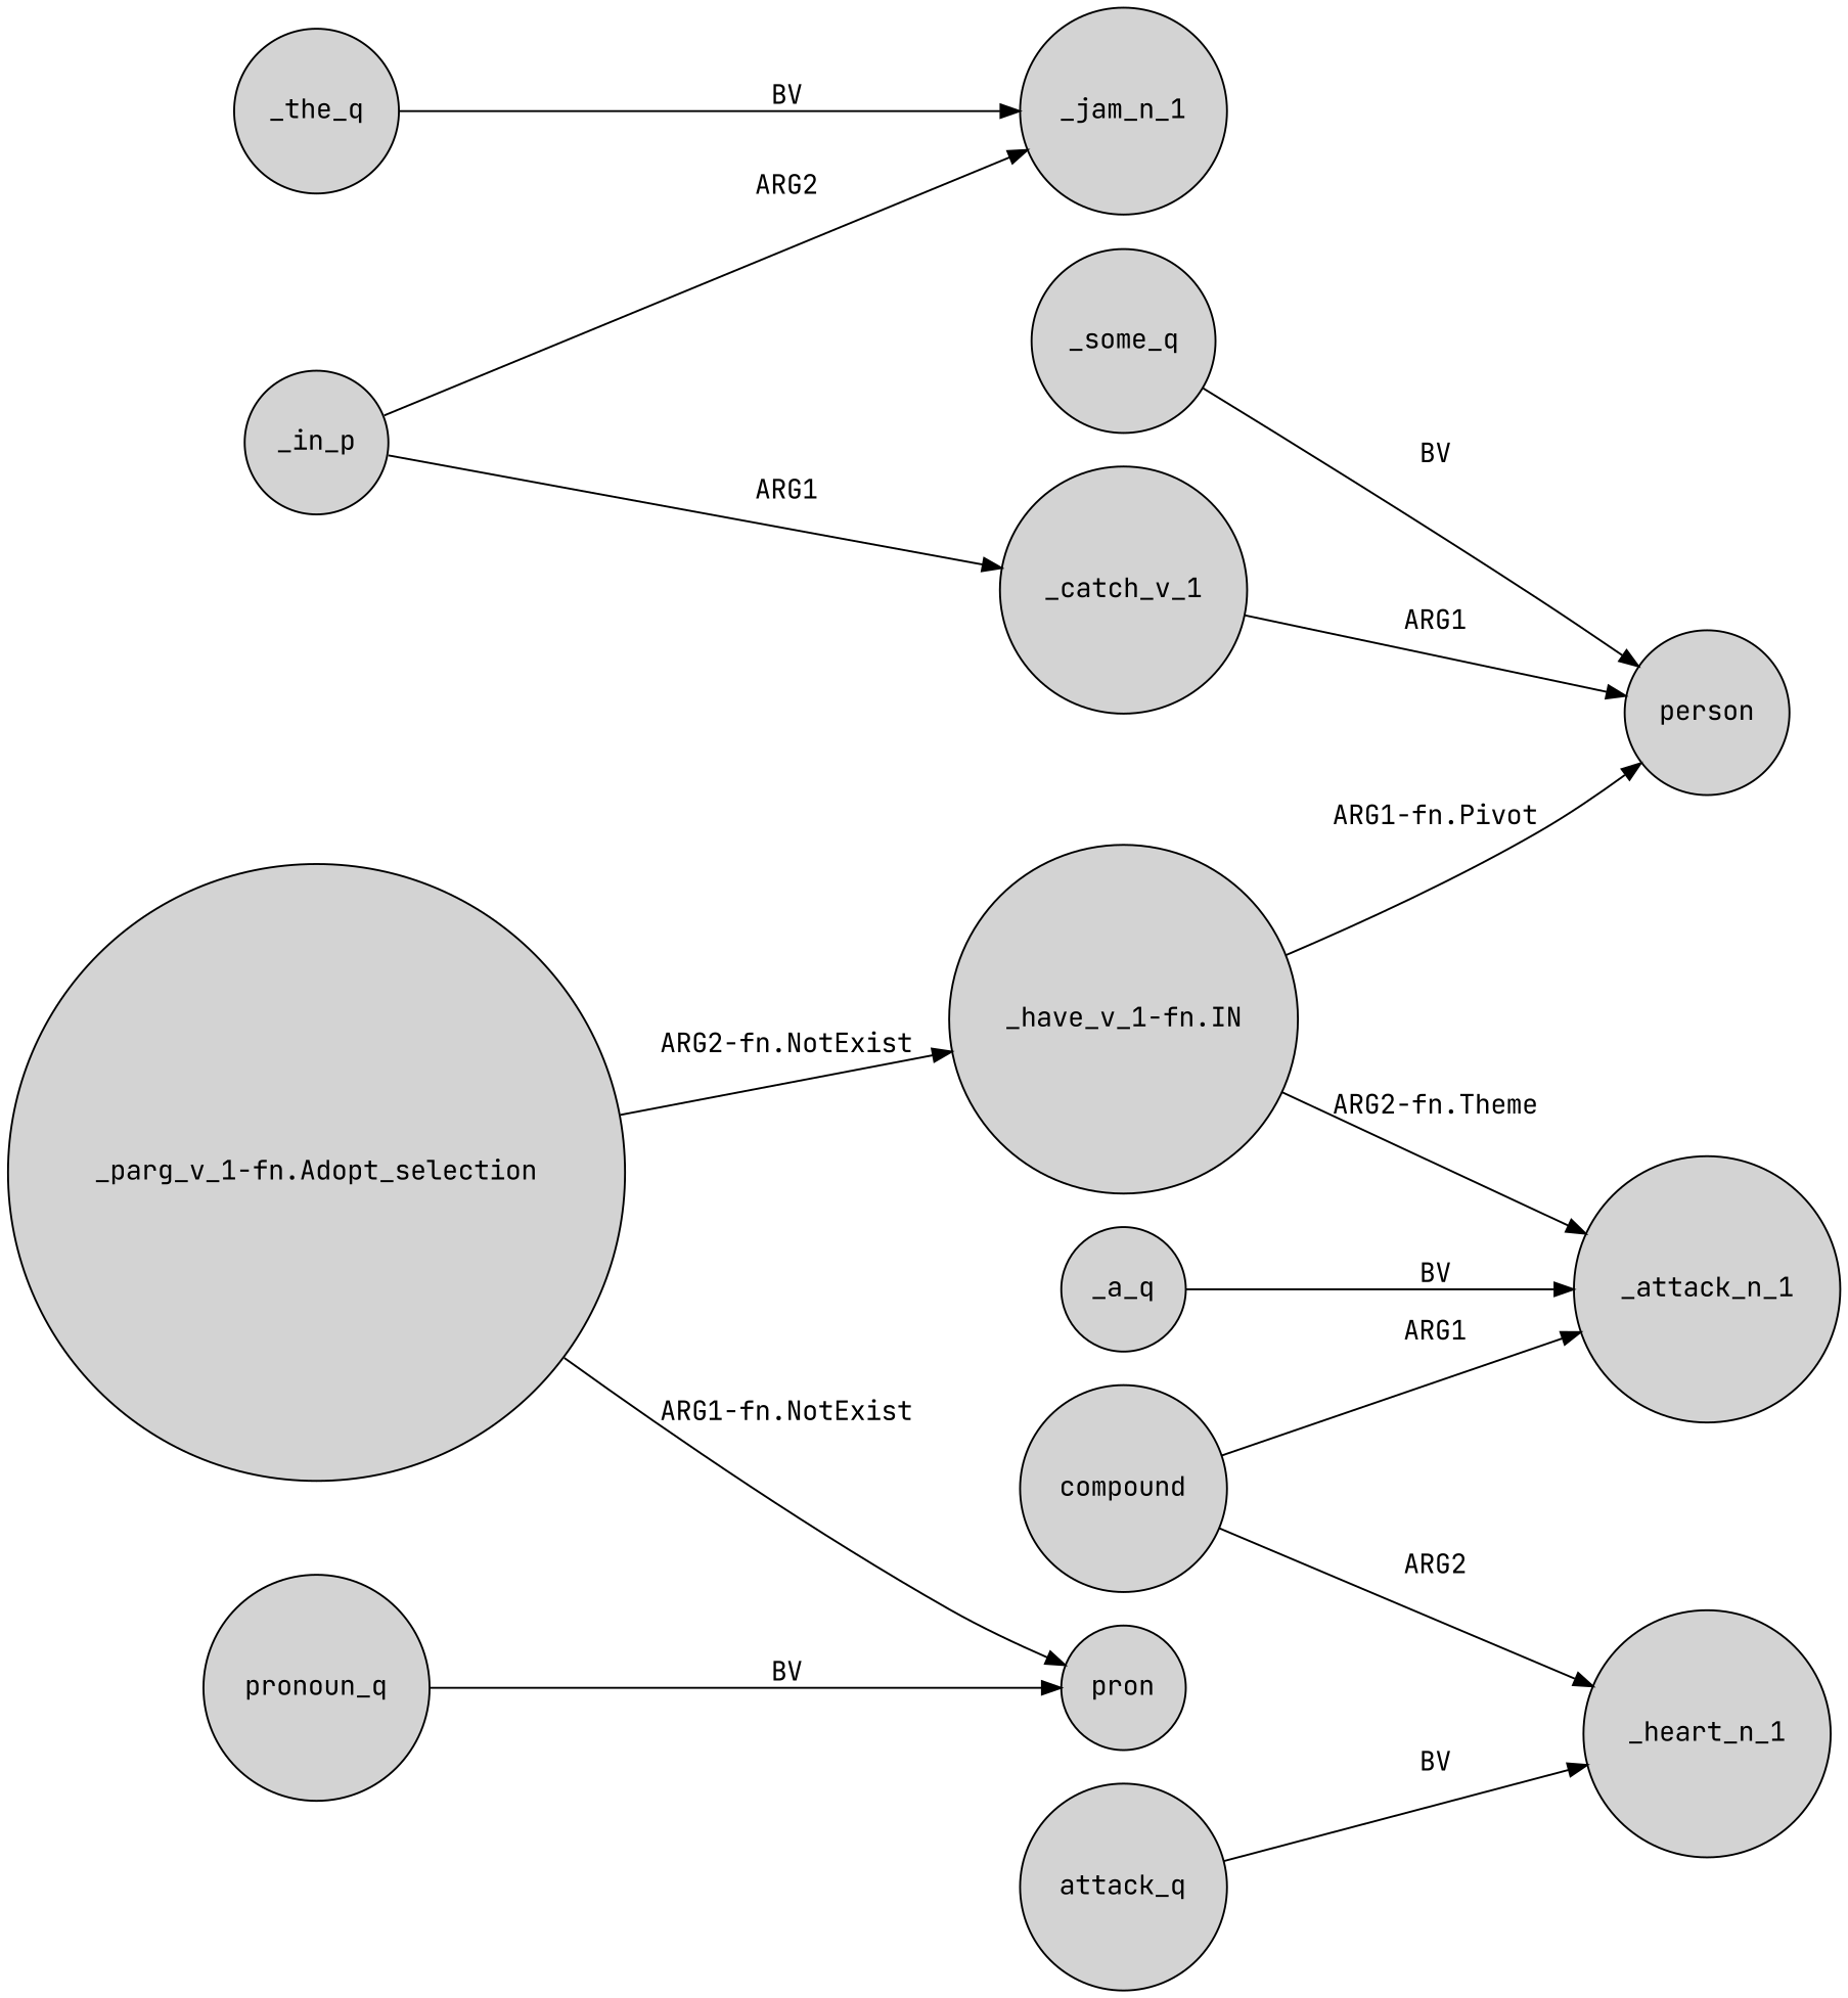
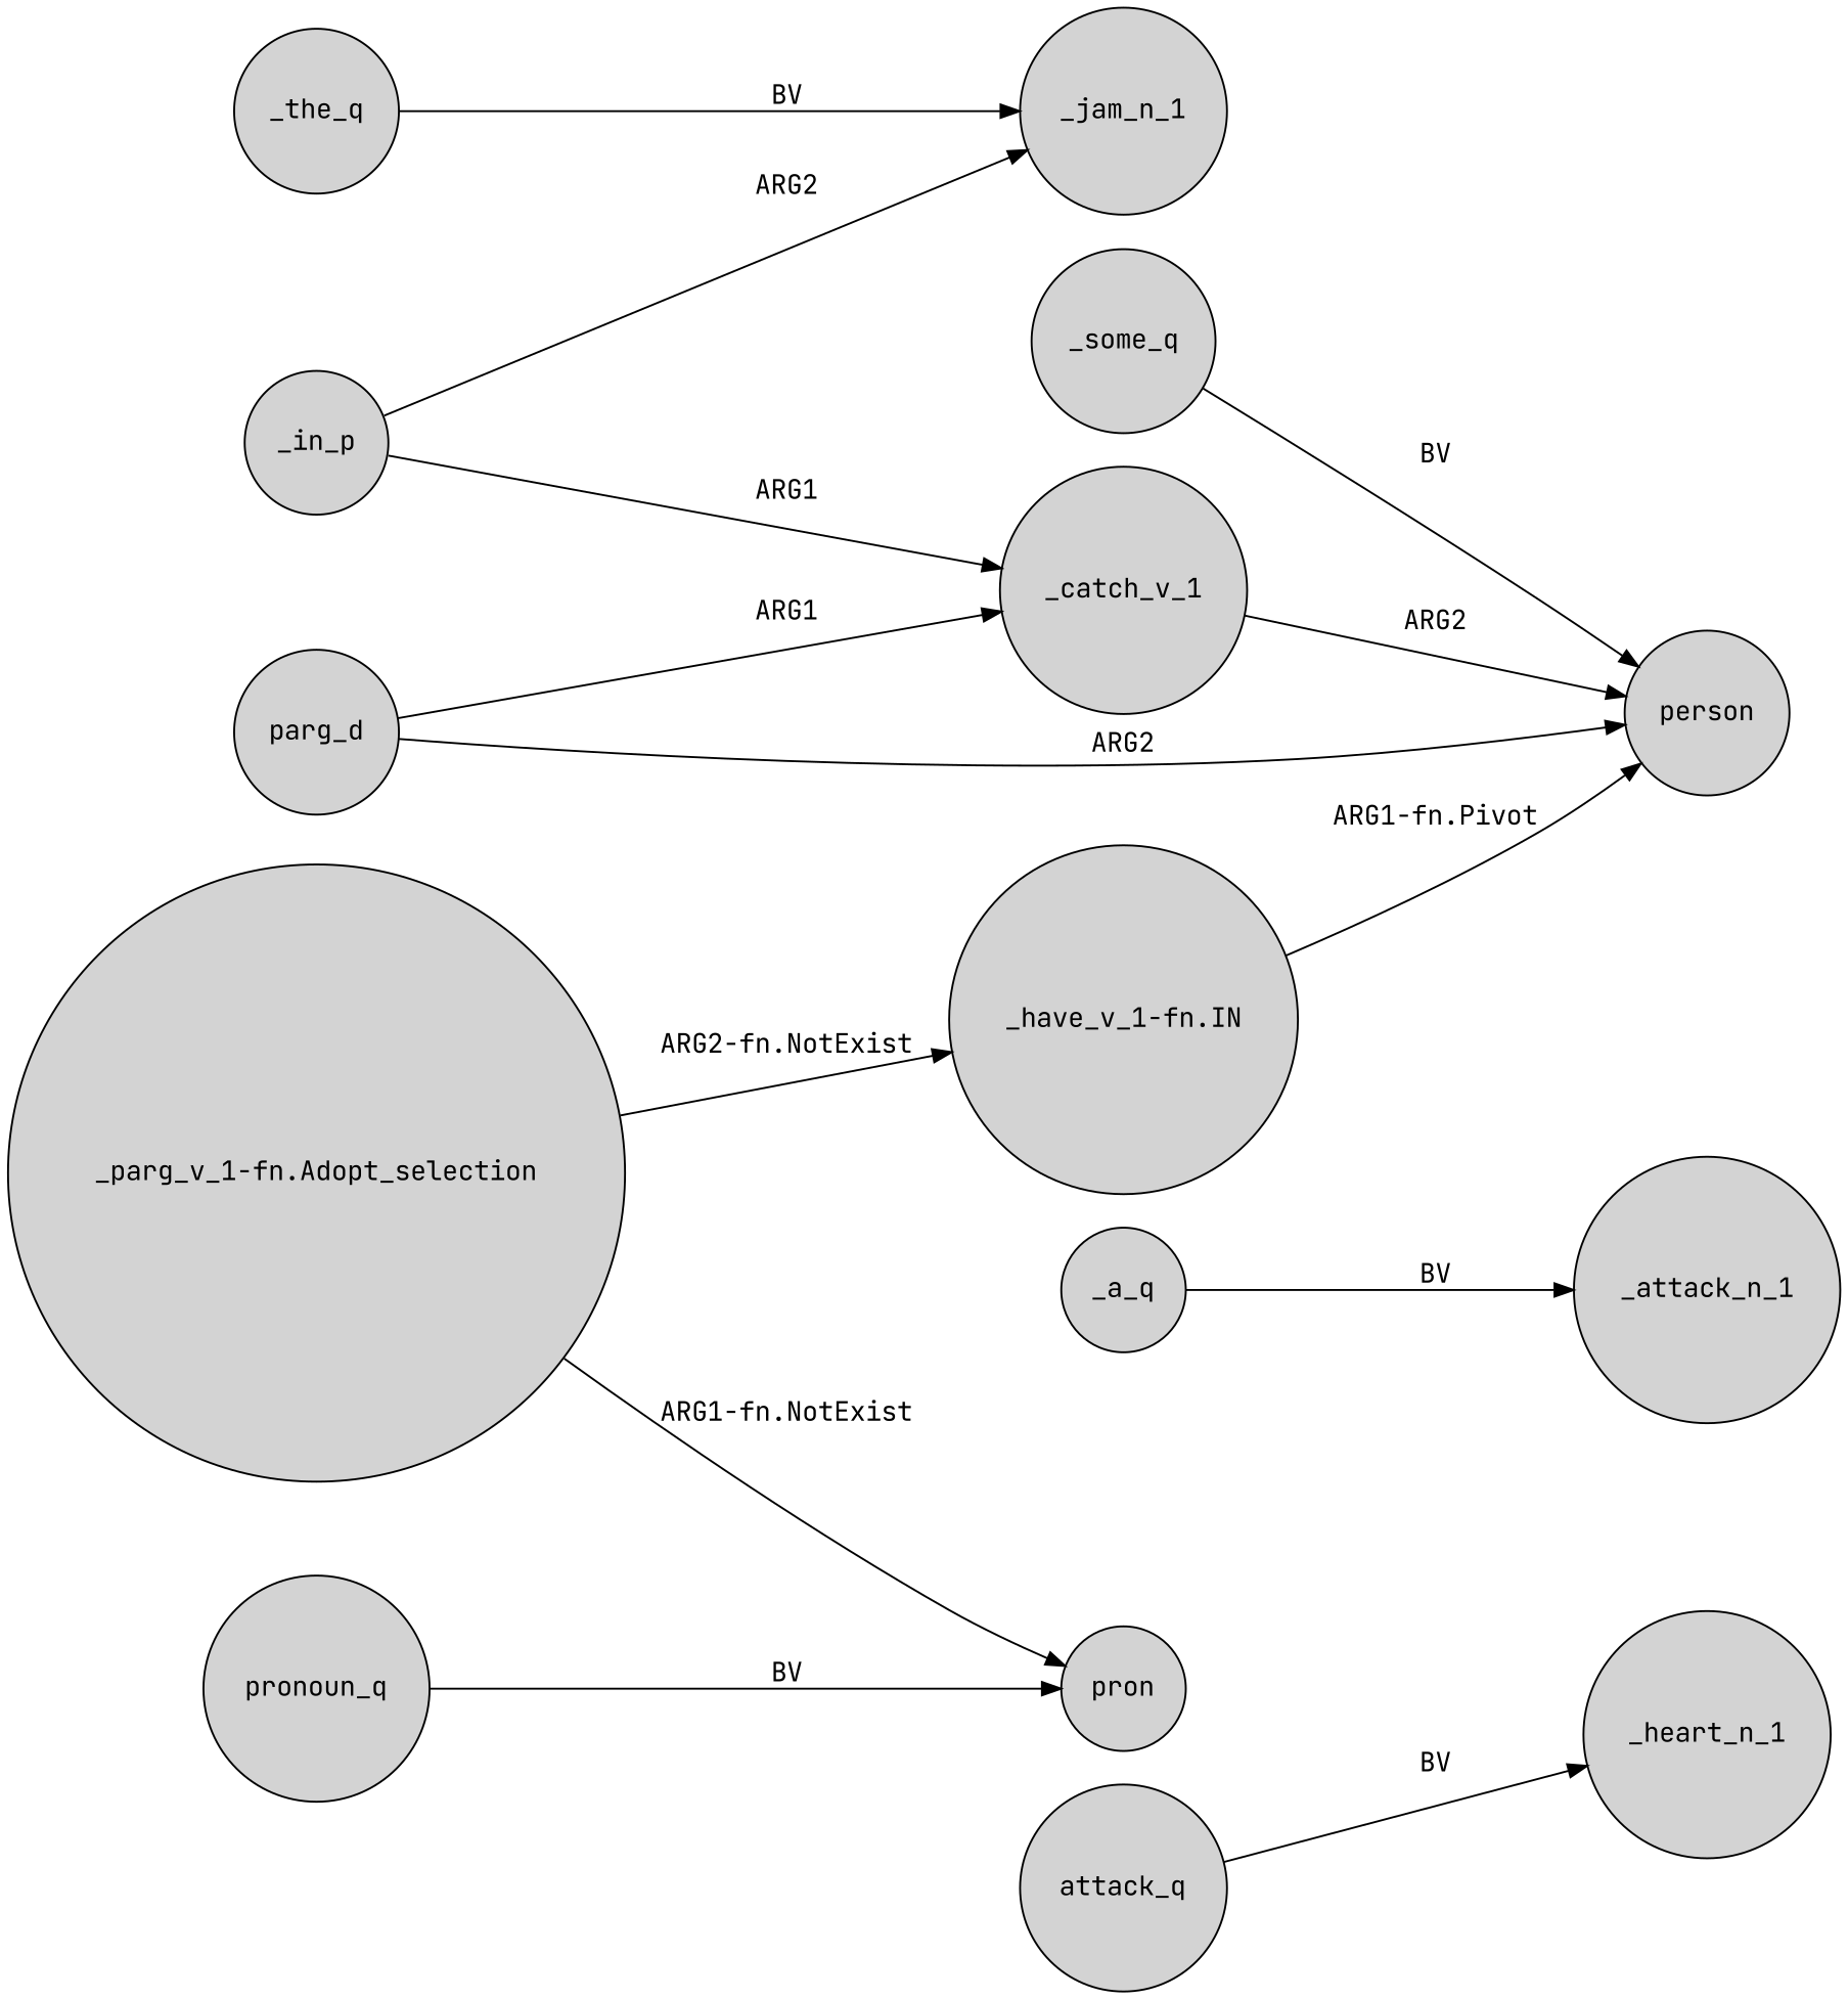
  digraph {
    fontname="JetBrains Mono"
    rankdir=LR
    node [fontname="JetBrains Mono" shape=circle style=filled]
    edge [fontname="JetBrains Mono"]
    _the_q
    _jam_n_1
+   parg_d
    person
    _catch_v_1
    n6 [label="_parg_v_1-fn.Adopt_selection"]
    pron
    "_have_v_1-fn.IN"
    _attack_n_1
    _a_q
-   compound
    _heart_n_1
    _in_p
    _some_q
    n15 [label=attack_q]
    pronoun_q
    _the_q -> _jam_n_1 [label=BV]
-   _catch_v_1 -> person [label=ARG1]
+   parg_d -> person [label=ARG2]
+   parg_d -> _catch_v_1 [label=ARG1]
+   _catch_v_1 -> person [label=ARG2]
    n6 -> pron [label="ARG1-fn.NotExist"]
    n6 -> "_have_v_1-fn.IN" [label="ARG2-fn.NotExist"]
    "_have_v_1-fn.IN" -> person [label="ARG1-fn.Pivot"]
-   "_have_v_1-fn.IN" -> _attack_n_1 [label="ARG2-fn.Theme"]
    _a_q -> _attack_n_1 [label=BV]
-   compound -> _attack_n_1 [label=ARG1]
-   compound -> _heart_n_1 [label=ARG2]
    _in_p -> _jam_n_1 [label=ARG2]
    _in_p -> _catch_v_1 [label=ARG1]
    _some_q -> person [label=BV]
    n15 -> _heart_n_1 [label=BV]
    pronoun_q -> pron [label=BV]
  }
